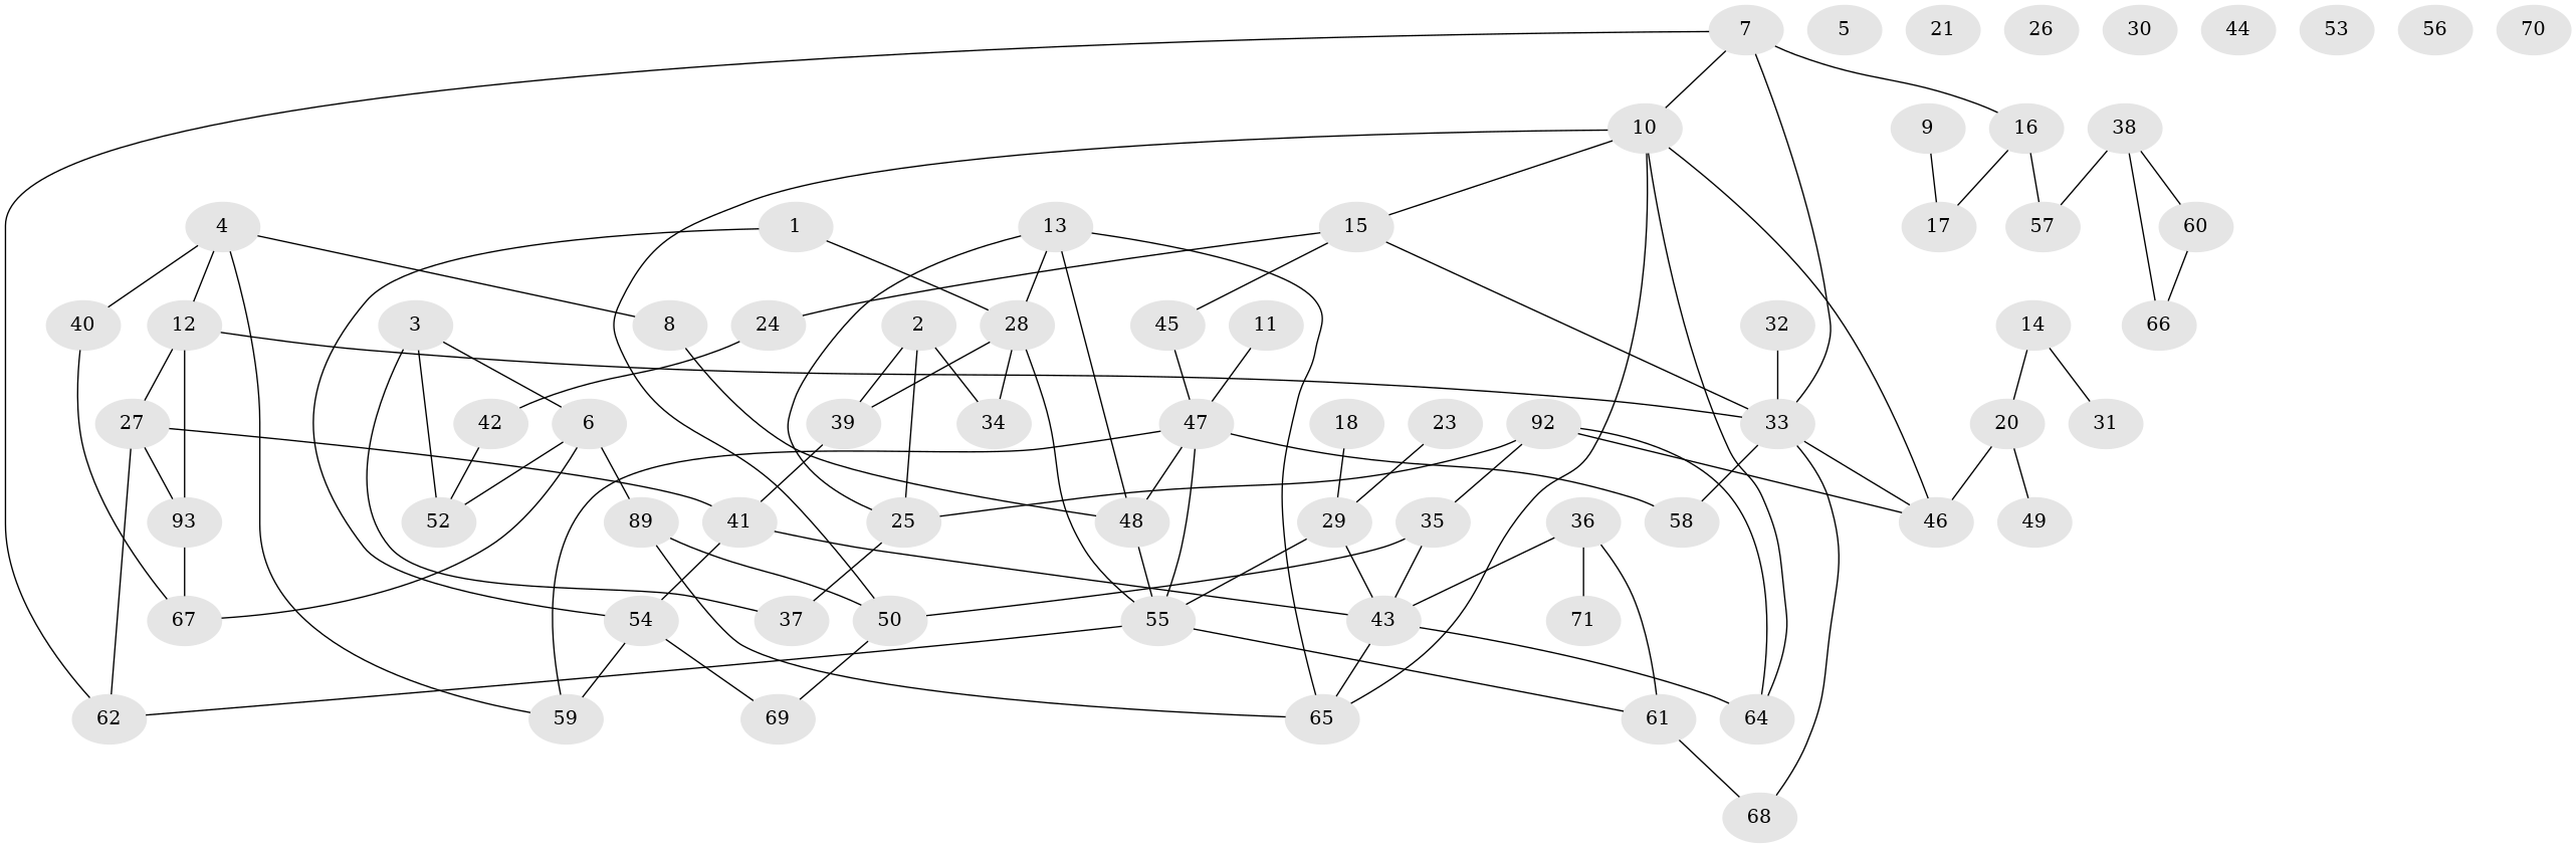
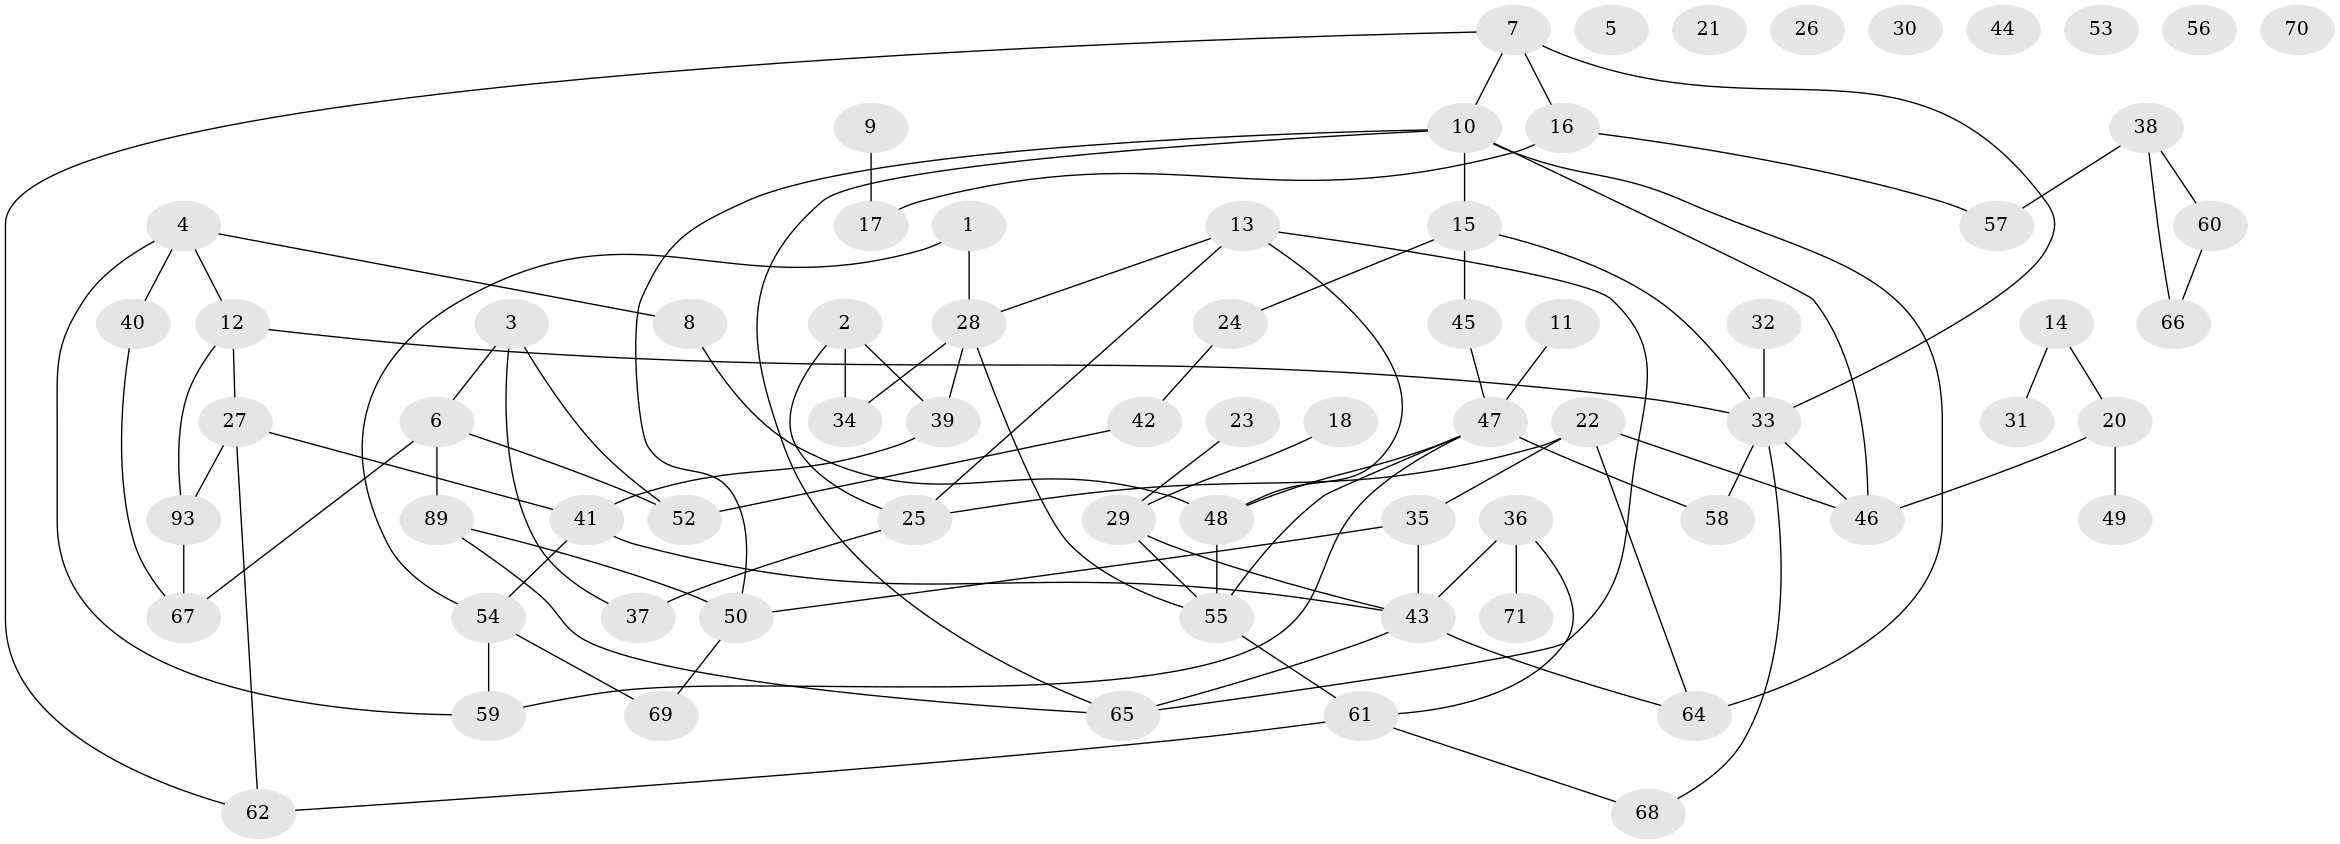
  graph {
    node [color=gray90 style=filled]
    1
    28
    54
    34
    39
    55
    59
    69
    2
    25
    37
    41
    3
    6
    52
    n16 [label=89]
    67
    4
    8
    12
    40
    48
    33
    27
    n25 [label=93]
    5
    50
    65
    7
    10
    16
    62
    15
    46
    64
    17
    57
    58
    68
    9
    24
    45
    11
    47
    13
    14
    20
    31
    49
    42
    18
    29
    43
    21
-   22 [label=92]
+   22
    35
    23
    26
    61
    30
    32
    36
    n63 [label=71]
    38
    60
    66
    44
    53
    56
    70
    1 -- 28
    1 -- 54
    28 -- 34
    28 -- 39
    28 -- 55
    54 -- 59
    54 -- 69
    39 -- 41
    55 -- 61
    2 -- 34
    2 -- 39
    2 -- 25
    25 -- 37
    41 -- 54
    41 -- 43
    3 -- 37
    3 -- 6
    3 -- 52
    6 -- 52
    6 -- n16
    6 -- 67
    n16 -- 50
    n16 -- 65
    4 -- 59
    4 -- 8
    4 -- 12
    4 -- 40
    8 -- 48
    12 -- 33
    12 -- 27
    12 -- n25
    40 -- 67
    48 -- 55
    33 -- 46
    33 -- 58
    33 -- 68
    27 -- 41
    27 -- n25
    27 -- 62
    n25 -- 67
    50 -- 69
    7 -- 33
    7 -- 10
    7 -- 16
    7 -- 62
    10 -- 50
    10 -- 65
    10 -- 15
    10 -- 46
    10 -- 64
    16 -- 17
    16 -- 57
    15 -- 33
    15 -- 24
    15 -- 45
    9 -- 17
    24 -- 42
    45 -- 47
    11 -- 47
    47 -- 55
    47 -- 59
    47 -- 48
    47 -- 58
    13 -- 28
    13 -- 25
    13 -- 48
    13 -- 65
    14 -- 20
    14 -- 31
    20 -- 46
    20 -- 49
    42 -- 52
    18 -- 29
    29 -- 55
    29 -- 43
    43 -- 65
    43 -- 64
    22 -- 25
    22 -- 46
    22 -- 64
    22 -- 35
    35 -- 50
    35 -- 43
    23 -- 29
-   55 -- 62
+   61 -- 62
    61 -- 68
    32 -- 33
    36 -- 43
    36 -- 61
    36 -- n63
    38 -- 57
    38 -- 60
    38 -- 66
    60 -- 66
  }
